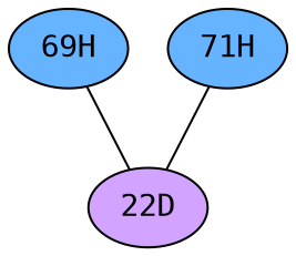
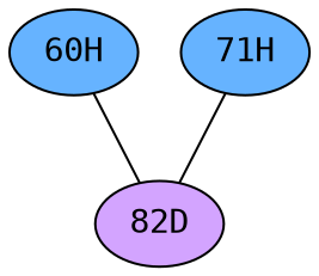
  graph {
    fontname="DejaVu Sans Mono"
    node [fillcolor="#66B3FF" fontname="DejaVu Sans Mono" style=radial]
    edge [fontname="DejaVu Sans Mono" penwidth=1]
-   "82D" [fillcolor="#D3A4FF" label="22D"]
-   "69H"
+   "82D" [fillcolor="#D3A4FF"]
+   "69H" [label="60H"]
    "71H"
    "69H" -- "82D"
    "71H" -- "82D"
  }
